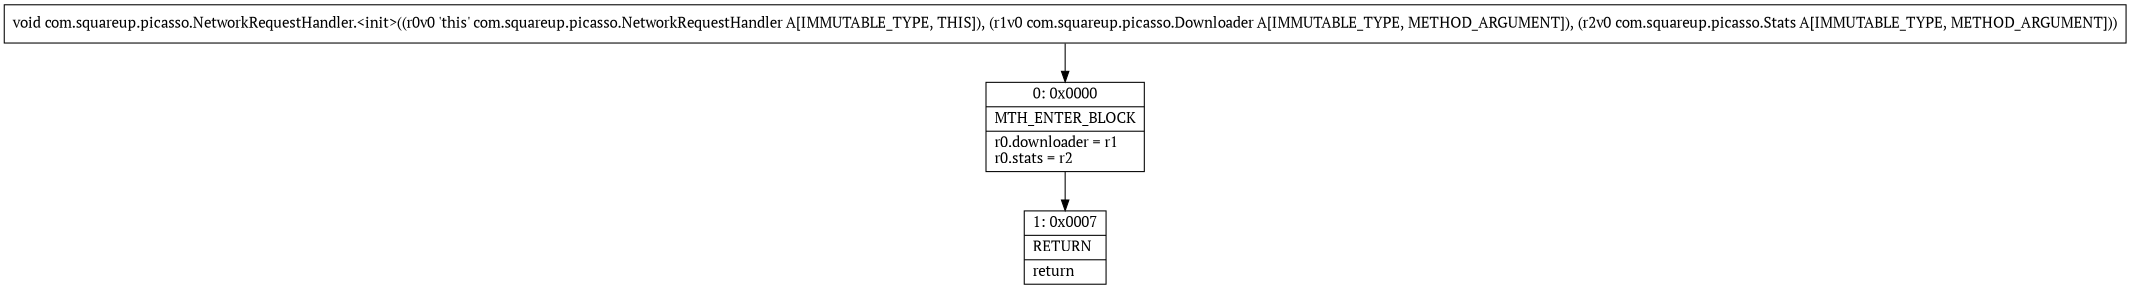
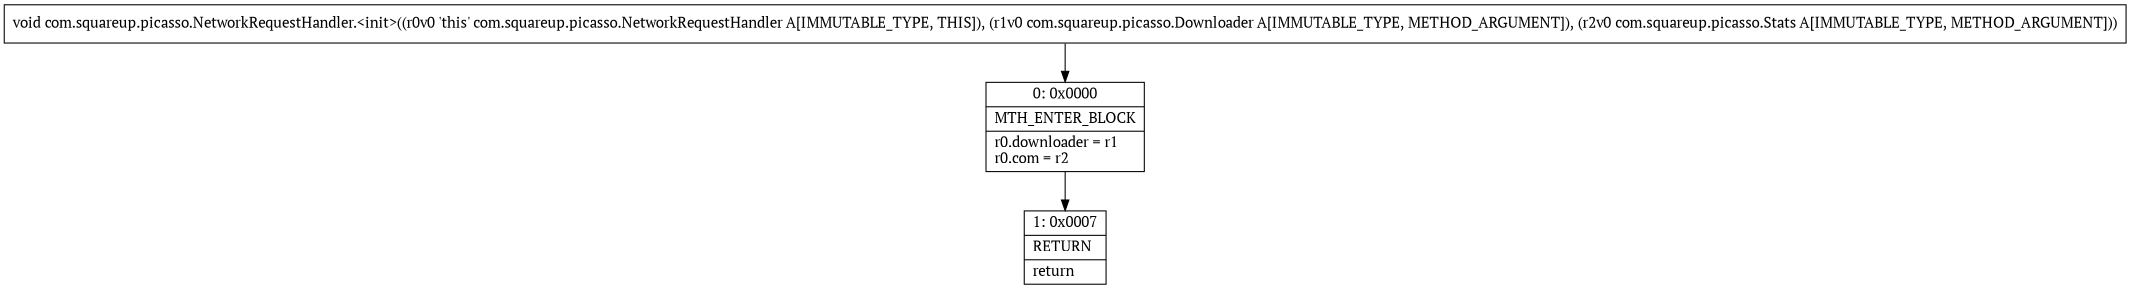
  digraph {
    fontname="PT Serif"
    node [shape=record fontname="PT Serif"]
    edge [fontname="PT Serif"]
-   n1 [label="{0\:\ 0x0000|MTH_ENTER_BLOCK\l|r0.downloader = r1\lr0.stats = r2\l}"]
+   n1 [label="{0\:\ 0x0000|MTH_ENTER_BLOCK\l|r0.downloader = r1\lr0.com = r2\l}"]
    n2 [label="{1\:\ 0x0007|RETURN\l|return\l}"]
    n3 [label="{void com.squareup.picasso.NetworkRequestHandler.\<init\>((r0v0 'this' com.squareup.picasso.NetworkRequestHandler A[IMMUTABLE_TYPE, THIS]), (r1v0 com.squareup.picasso.Downloader A[IMMUTABLE_TYPE, METHOD_ARGUMENT]), (r2v0 com.squareup.picasso.Stats A[IMMUTABLE_TYPE, METHOD_ARGUMENT])) }"]
    n1 -> n2
    n3 -> n1
  }
